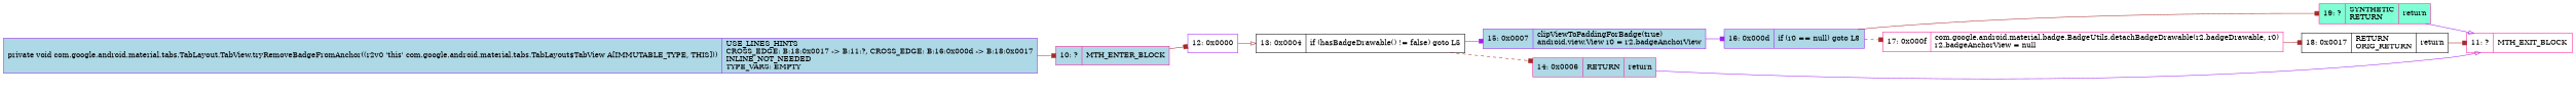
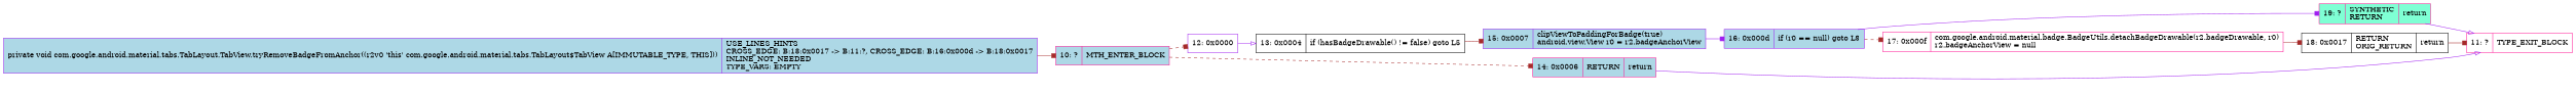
  digraph {
    rankdir=LR
    node [color=deeppink fillcolor=lightblue shape=record style=filled]
    edge [arrowhead=box color=brown]
    n1 [label="{10\:\ ?|MTH_ENTER_BLOCK\l}"]
    n2 [color=purple fillcolor=white label="{12\:\ 0x0000}"]
    n3 [color=black fillcolor=white label="{13\:\ 0x0004|if (hasBadgeDrawable() != false) goto L5\l}"]
    n4 [label="{14\:\ 0x0006|RETURN\l|return\l}"]
    n5 [color=purple label="{15\:\ 0x0007|clipViewToPaddingForBadge(true)\landroid.view.View r0 = r2.badgeAnchorView\l}"]
-   n6 [fillcolor=white label="{11\:\ ?|MTH_EXIT_BLOCK\l}"]
+   n6 [fillcolor=white label="{11\:\ ?|TYPE_EXIT_BLOCK\l}"]
    n7 [color=purple label="{16\:\ 0x000d|if (r0 == null) goto L9\l}"]
    n8 [fillcolor=white label="{17\:\ 0x000f|com.google.android.material.badge.BadgeUtils.detachBadgeDrawable(r2.badgeDrawable, r0)\lr2.badgeAnchorView = null\l}"]
    n9 [fillcolor=aquamarine label="{19\:\ ?|SYNTHETIC\lRETURN\l|return\l}"]
    n10 [color=black fillcolor=white label="{18\:\ 0x0017|RETURN\lORIG_RETURN\l|return\l}"]
    n11 [color=purple label="{private void com.google.android.material.tabs.TabLayout.TabView.tryRemoveBadgeFromAnchor((r2v0 'this' com.google.android.material.tabs.TabLayout$TabView A[IMMUTABLE_TYPE, THIS]))  | USE_LINES_HINTS\lCROSS_EDGE: B:18:0x0017 \-\> B:11:?, CROSS_EDGE: B:16:0x000d \-\> B:18:0x0017\lINLINE_NOT_NEEDED\lTYPE_VARS: EMPTY\l}"]
-   n1 -> n2
-   n2 -> n3 [arrowhead=onormal]
-   n3 -> n4 [style=dashed]
-   n3 -> n5 [color=purple]
+   n1 -> n2 [style=dashed]
+   n2 -> n3 [arrowhead=onormal color=purple]
+   n1 -> n4 [style=dashed]
+   n3 -> n5
    n4 -> n6 [arrowhead=onormal color=purple]
    n5 -> n7 [color=purple]
    n7 -> n8 [style=dashed]
-   n7 -> n9
+   n7 -> n9 [color=purple]
    n8 -> n10
    n9 -> n6 [arrowhead=onormal color=purple]
    n10 -> n6
    n11 -> n1
  }
